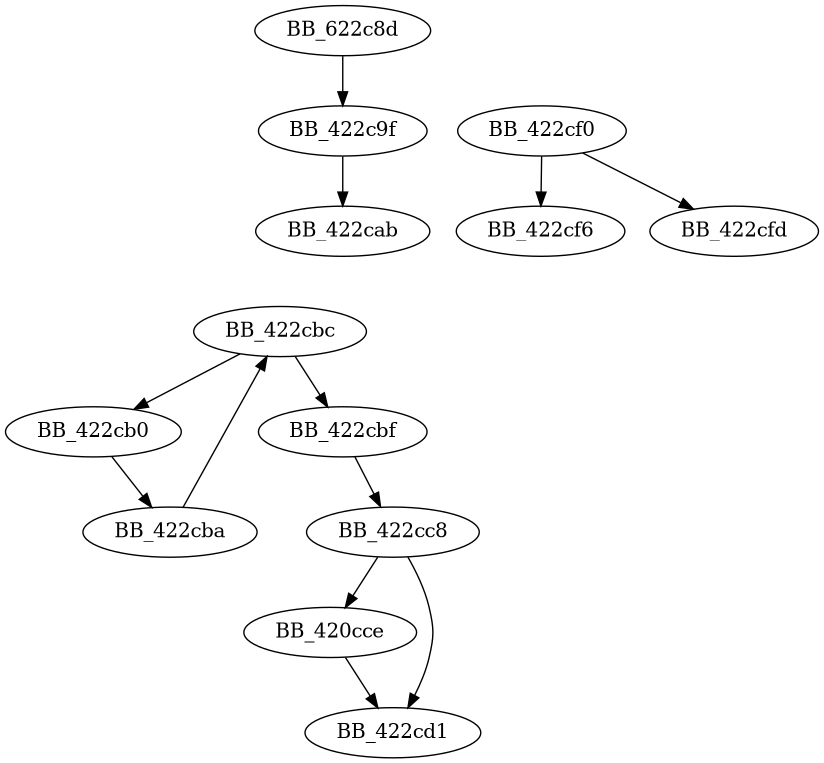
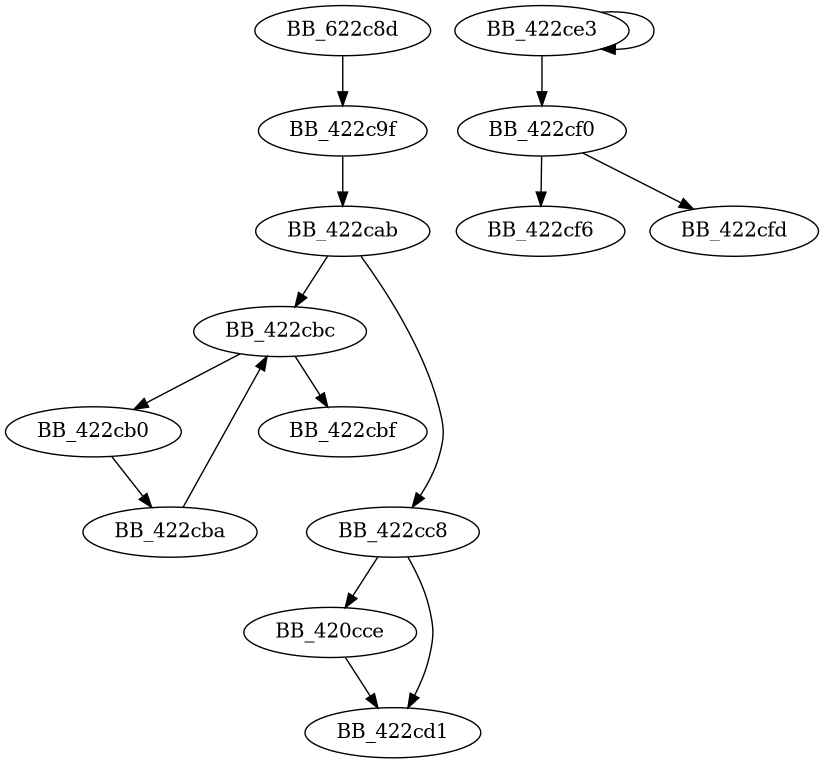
  digraph {
    n1 [label=BB_622c8d]
    BB_422c9f
    BB_422cab
    BB_422cbc
    BB_422cb0
    BB_422cbf
    BB_422cba
    BB_422cc8
    n9 [label=BB_420cce]
    BB_422cd1
+   BB_422ce3
    BB_422cf0
    BB_422cf6
    BB_422cfd
    n1 -> BB_422c9f
    BB_422c9f -> BB_422cab
+   BB_422cab -> BB_422cbc
    BB_422cbc -> BB_422cb0
    BB_422cbc -> BB_422cbf
    BB_422cb0 -> BB_422cba
-   BB_422cbf -> BB_422cc8
+   BB_422cab -> BB_422cc8
    BB_422cba -> BB_422cbc
    BB_422cc8 -> n9
    BB_422cc8 -> BB_422cd1
    n9 -> BB_422cd1
+   BB_422ce3 -> BB_422ce3
+   BB_422ce3 -> BB_422cf0
    BB_422cf0 -> BB_422cf6
    BB_422cf0 -> BB_422cfd
  }
